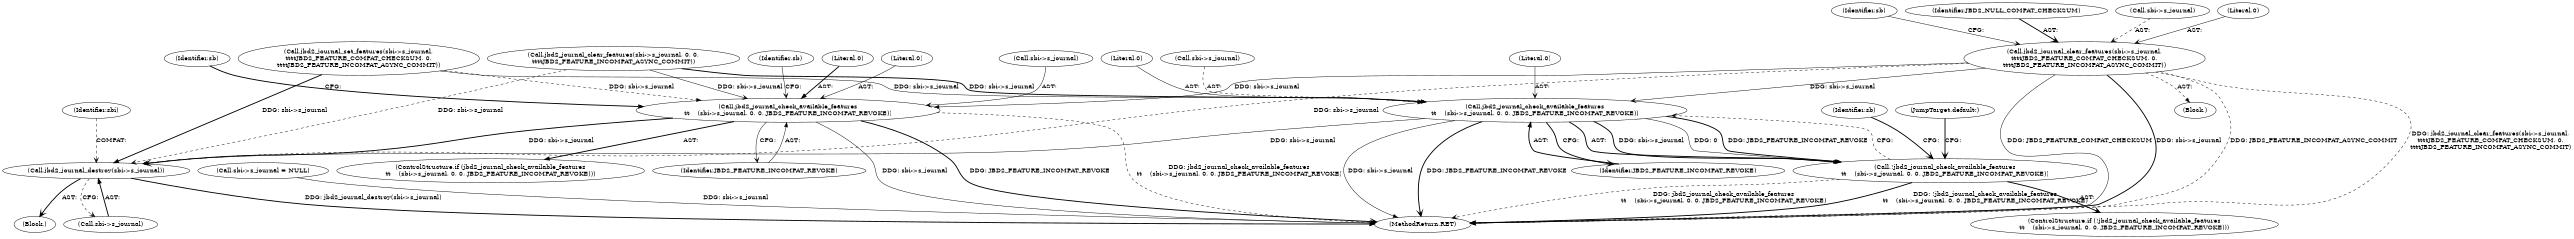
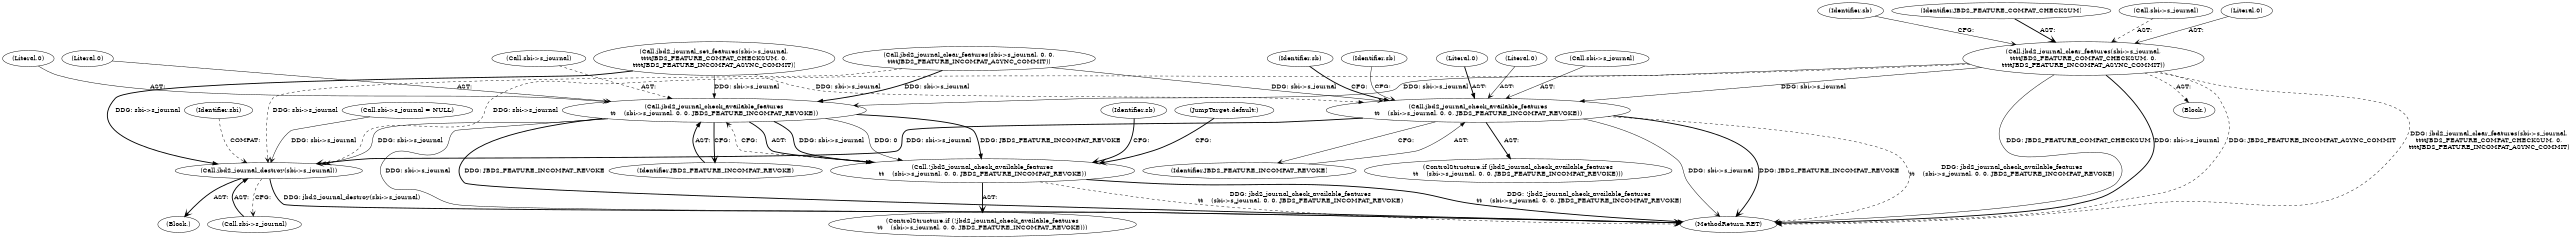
  digraph {
    edge [arrowhead=vee style=bold]
    n1 [label="(Call,jbd2_journal_clear_features(sbi->s_journal,\n\t\t\t\tJBD2_FEATURE_COMPAT_CHECKSUM, 0,\n\t\t\t\tJBD2_FEATURE_INCOMPAT_ASYNC_COMMIT))"]
    n2 [label="(Call,jbd2_journal_check_available_features\n\t\t    (sbi->s_journal, 0, 0, JBD2_FEATURE_INCOMPAT_REVOKE))"]
    n3 [label="(Call,jbd2_journal_destroy(sbi->s_journal))"]
    n4 [label="(Call,jbd2_journal_check_available_features\n\t\t    (sbi->s_journal, 0, 0, JBD2_FEATURE_INCOMPAT_REVOKE))"]
    n5 [label="(Block,)"]
    n6 [label="(MethodReturn,RET)"]
    n7 [label="(ControlStructure,if (jbd2_journal_check_available_features\n\t\t    (sbi->s_journal, 0, 0, JBD2_FEATURE_INCOMPAT_REVOKE)))"]
    n8 [label="(Identifier,JBD2_FEATURE_INCOMPAT_REVOKE)"]
    n9 [label="(Block,)"]
    n10 [label="(Call,sbi->s_journal)"]
    n11 [label="(Call,!jbd2_journal_check_available_features\n\t\t    (sbi->s_journal, 0, 0, JBD2_FEATURE_INCOMPAT_REVOKE))"]
    n12 [label="(Identifier,JBD2_FEATURE_INCOMPAT_REVOKE)"]
    n13 [label="(ControlStructure,if (!jbd2_journal_check_available_features\n\t\t    (sbi->s_journal, 0, 0, JBD2_FEATURE_INCOMPAT_REVOKE)))"]
    n14 [label="(Call,sbi->s_journal)"]
    n15 [label="(Identifier,sb)"]
-   n16 [label="(Identifier,JBD2_NULL_COMPAT_CHECKSUM)"]
+   n16 [label="(Identifier,JBD2_FEATURE_COMPAT_CHECKSUM)"]
    n17 [label="(Call,sbi->s_journal)"]
    n18 [label="(Call,sbi->s_journal)"]
    n19 [label="(Identifier,sbi)"]
    n20 [label="(Identifier,sb)"]
    n21 [label="(Literal,0)"]
    n22 [label="(Literal,0)"]
    n23 [label="(Call,sbi->s_journal = NULL)"]
    n24 [label="(Literal,0)"]
    n25 [label="(Call,jbd2_journal_clear_features(sbi->s_journal, 0, 0,\n\t\t\t\tJBD2_FEATURE_INCOMPAT_ASYNC_COMMIT))"]
    n26 [label="(Identifier,sb)"]
    n27 [label="(Call,jbd2_journal_set_features(sbi->s_journal,\n\t\t\t\tJBD2_FEATURE_COMPAT_CHECKSUM, 0,\n\t\t\t\tJBD2_FEATURE_INCOMPAT_ASYNC_COMMIT))"]
    n28 [label="(Identifier,sb)"]
    n29 [label="(Literal,0)"]
    n30 [label="(JumpTarget,default:)"]
    n31 [label="(Literal,0)"]
    n1 -> n2 [arrowhead=normal label="DDG: sbi->s_journal" style=solid]
    n1 -> n3 [label="DDG: sbi->s_journal" style=dashed]
    n1 -> n4 [label="DDG: sbi->s_journal" style=solid]
    n1 -> n5 [arrowhead=normal label="AST: " style=dashed]
    n1 -> n6 [arrowhead=normal label="DDG: JBD2_FEATURE_COMPAT_CHECKSUM" style=solid]
    n1 -> n6 [arrowhead=normal label="DDG: sbi->s_journal"]
    n1 -> n6 [label="DDG: JBD2_FEATURE_INCOMPAT_ASYNC_COMMIT" style=dashed]
    n1 -> n6 [label="DDG: jbd2_journal_clear_features(sbi->s_journal,\n\t\t\t\tJBD2_FEATURE_COMPAT_CHECKSUM, 0,\n\t\t\t\tJBD2_FEATURE_INCOMPAT_ASYNC_COMMIT)" style=dashed]
    n2 -> n3 [label="DDG: sbi->s_journal"]
    n2 -> n6 [label="DDG: JBD2_FEATURE_INCOMPAT_REVOKE"]
    n2 -> n6 [label="DDG: jbd2_journal_check_available_features\n\t\t    (sbi->s_journal, 0, 0, JBD2_FEATURE_INCOMPAT_REVOKE)" style=dashed]
    n2 -> n6 [label="DDG: sbi->s_journal" style=solid]
    n2 -> n7 [arrowhead=normal label="AST: "]
    n2 -> n8 [label="CFG: " style=solid]
-   n3 -> n6 [arrowhead=normal label="DDG: jbd2_journal_destroy(sbi->s_journal)"]
+   n3 -> n6 [label="DDG: jbd2_journal_destroy(sbi->s_journal)"]
    n3 -> n9 [label="AST: "]
    n3 -> n10 [label="CFG: " style=dashed]
    n4 -> n3 [arrowhead=normal label="DDG: sbi->s_journal" style=solid]
    n4 -> n6 [arrowhead=normal label="DDG: sbi->s_journal" style=solid]
    n4 -> n6 [label="DDG: JBD2_FEATURE_INCOMPAT_REVOKE"]
    n4 -> n11 [arrowhead=normal label="AST: "]
    n4 -> n11 [arrowhead=normal label="DDG: sbi->s_journal"]
    n4 -> n11 [arrowhead=normal label="DDG: 0" style=solid]
    n4 -> n11 [arrowhead=normal label="DDG: JBD2_FEATURE_INCOMPAT_REVOKE"]
    n4 -> n12 [label="CFG: "]
    n8 -> n2 [arrowhead=normal label="AST: " style=solid]
    n10 -> n3 [arrowhead=normal label="AST: "]
    n11 -> n4 [label="CFG: " style=dashed]
    n11 -> n6 [label="DDG: jbd2_journal_check_available_features\n\t\t    (sbi->s_journal, 0, 0, JBD2_FEATURE_INCOMPAT_REVOKE)" style=dashed]
    n11 -> n6 [arrowhead=normal label="DDG: !jbd2_journal_check_available_features\n\t\t    (sbi->s_journal, 0, 0, JBD2_FEATURE_INCOMPAT_REVOKE)"]
    n11 -> n13 [label="AST: "]
    n12 -> n4 [arrowhead=normal label="AST: "]
    n14 -> n4 [arrowhead=normal label="AST: " style=dashed]
    n15 -> n1 [label="CFG: " style=solid]
    n16 -> n1 [label="AST: "]
    n17 -> n2 [label="AST: " style=solid]
    n18 -> n1 [label="AST: " style=dashed]
    n19 -> n3 [label="COMPAT: " style=dashed]
    n20 -> n2 [arrowhead=normal label="CFG: "]
    n21 -> n4 [label="AST: " style=solid]
    n22 -> n1 [label="AST: " style=solid]
-   n23 -> n6 [label="DDG: sbi->s_journal" style=solid]
+   n23 -> n3 [label="DDG: sbi->s_journal" style=solid]
    n24 -> n4 [label="AST: " style=solid]
    n25 -> n2 [label="DDG: sbi->s_journal" style=solid]
    n25 -> n3 [label="DDG: sbi->s_journal" style=dashed]
    n25 -> n4 [arrowhead=normal label="DDG: sbi->s_journal"]
    n26 -> n2 [label="CFG: " style=solid]
    n27 -> n2 [arrowhead=normal label="DDG: sbi->s_journal" style=dashed]
    n27 -> n3 [arrowhead=normal label="DDG: sbi->s_journal"]
    n27 -> n4 [arrowhead=normal label="DDG: sbi->s_journal" style=solid]
    n28 -> n11 [label="CFG: "]
    n29 -> n2 [arrowhead=normal label="AST: "]
    n30 -> n11 [label="CFG: "]
    n31 -> n2 [label="AST: " style=solid]
  }
